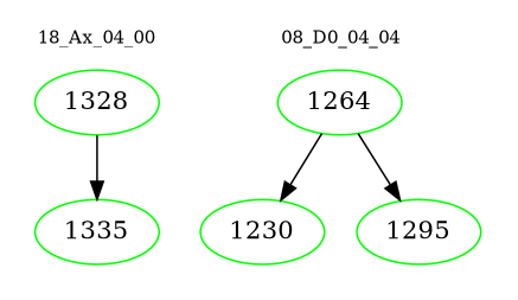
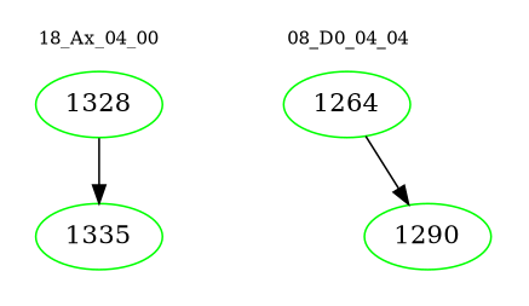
  digraph {
    node [color=green]
    edge [color=black]
    n1 [label=1328]
    n2 [label=1335]
    n3 [label=1264]
-   n4 [label=1230]
-   n5 [label=1295]
+   n5 [label=1290]
    subgraph cluster_1 {
      color=white
      fontsize=10
      label="18_Ax_04_00"
      n1
      n2
    }
    subgraph cluster_2 {
      color=white
      fontsize=10
      label="08_D0_04_04"
      n3
-     n4
      n5
    }
    n1 -> n2
-   n3 -> n4
    n3 -> n5
  }
